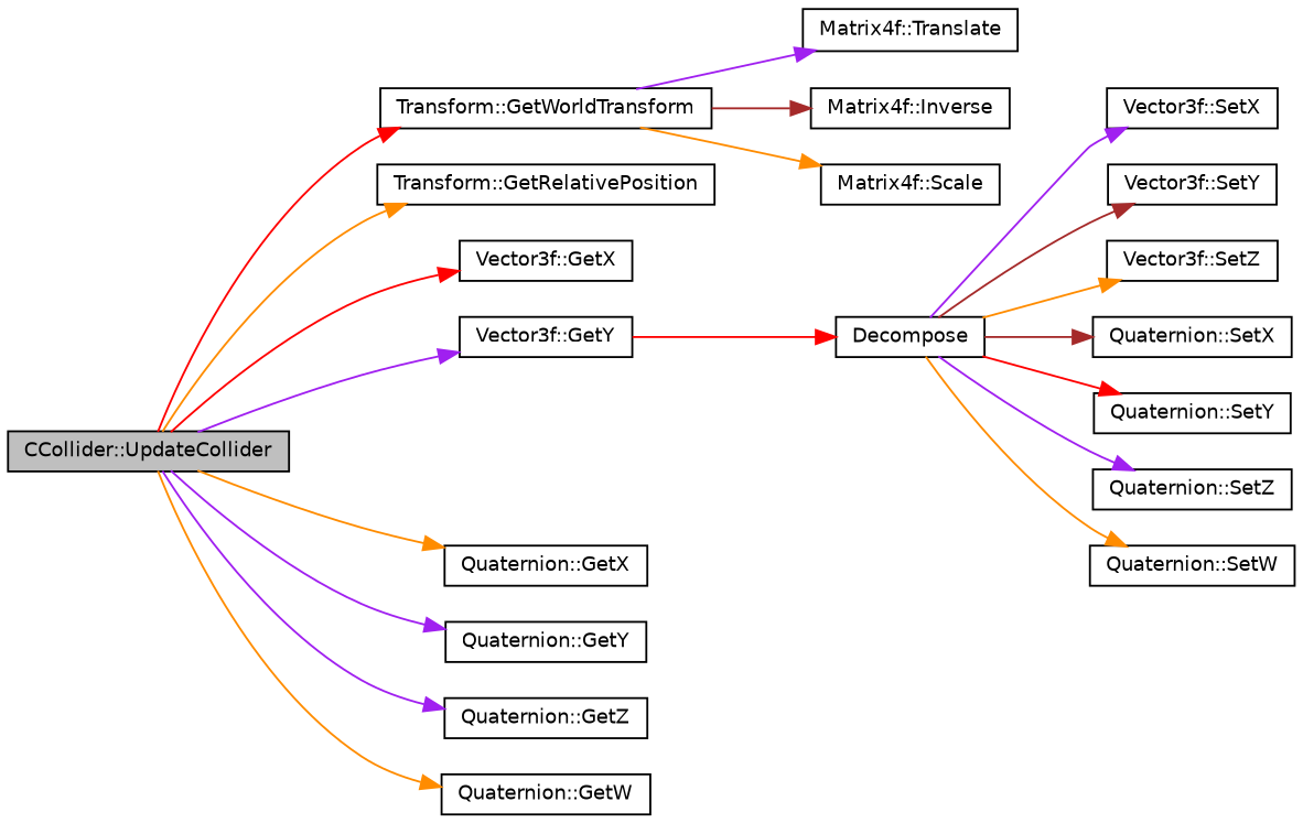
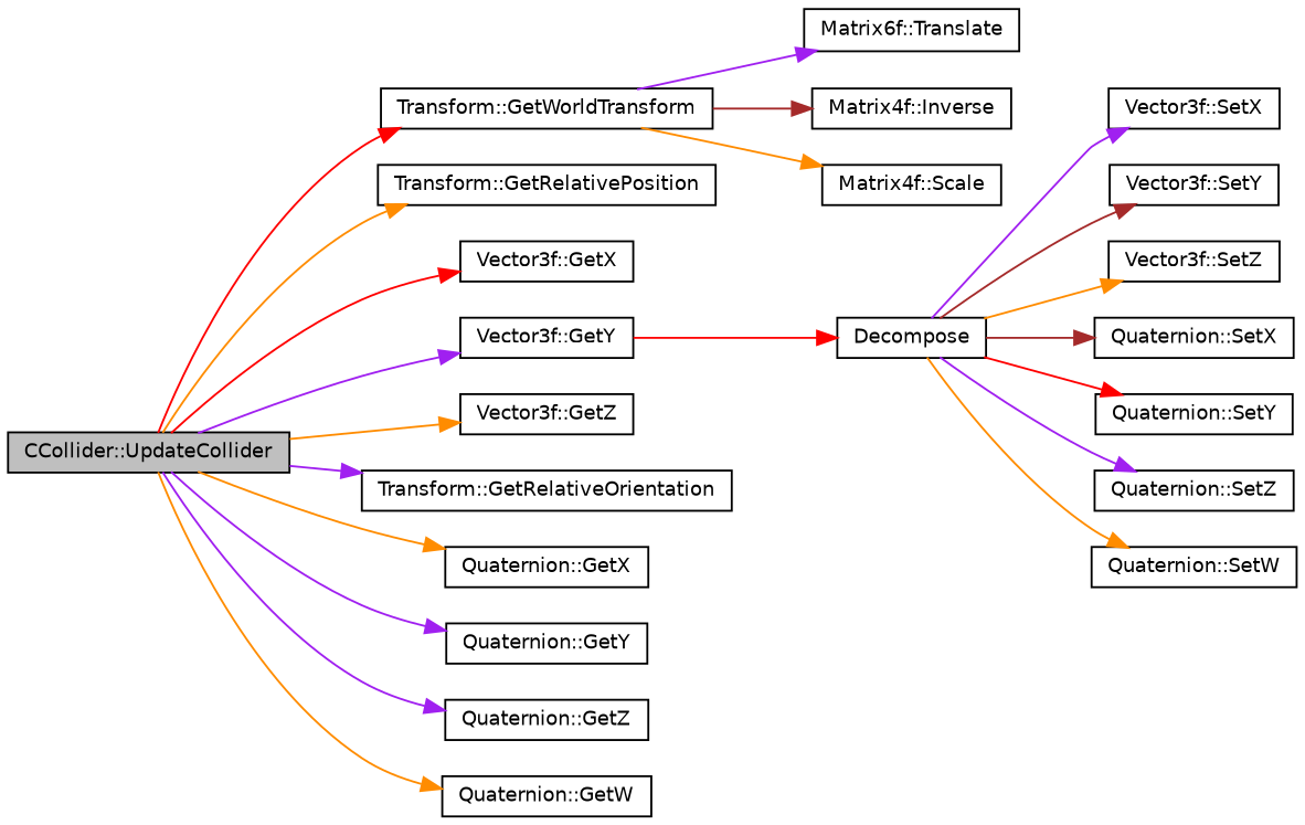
  digraph {
    rankdir=LR
    node [color=black fillcolor=white fontname=Helvetica fontsize=10 shape=record style=filled]
    edge [color=darkorange fontname=Helvetica fontsize=10 labelfontname=Helvetica labelfontsize=10 style=solid]
    n1 [fillcolor=grey75 fontcolor=black height=0.2 label="CCollider::UpdateCollider" width=0.4]
    n2 [height=0.2 label="Transform::GetWorldTransform" width=0.4]
    n3 [height=0.2 label="Transform::GetRelativePosition" width=0.4]
    n4 [height=0.2 label="Vector3f::GetX" width=0.4]
    n5 [height=0.2 label="Vector3f::GetY" width=0.4]
+   n6 [height=0.2 label="Vector3f::GetZ" width=0.4]
+   n7 [height=0.2 label="Transform::GetRelativeOrientation" width=0.4]
    n8 [height=0.2 label="Quaternion::GetX" width=0.4]
    n9 [height=0.2 label="Quaternion::GetY" width=0.4]
    n10 [height=0.2 label="Quaternion::GetZ" width=0.4]
    n11 [height=0.2 label="Quaternion::GetW" width=0.4]
-   n12 [height=0.2 label="Matrix4f::Translate" width=0.4]
+   n12 [height=0.2 label="Matrix6f::Translate" width=0.4]
    n13 [height=0.2 label="Matrix4f::Inverse" width=0.4]
    n14 [height=0.2 label="Matrix4f::Scale" width=0.4]
    n15 [height=0.2 label=Decompose width=0.4]
    n16 [height=0.2 label="Vector3f::SetX" width=0.4]
    n17 [height=0.2 label="Vector3f::SetY" width=0.4]
    n18 [height=0.2 label="Vector3f::SetZ" width=0.4]
    n19 [height=0.2 label="Quaternion::SetX" width=0.4]
    n20 [height=0.2 label="Quaternion::SetY" width=0.4]
    n21 [height=0.2 label="Quaternion::SetZ" width=0.4]
    n22 [height=0.2 label="Quaternion::SetW" width=0.4]
    n1 -> n2 [color=red]
    n1 -> n3
    n1 -> n4 [color=red]
    n1 -> n5 [color=purple]
+   n1 -> n6
+   n1 -> n7 [color=purple]
    n1 -> n8
    n1 -> n9 [color=purple]
    n1 -> n10 [color=purple]
    n1 -> n11
    n2 -> n12 [color=purple]
    n2 -> n13 [color=brown]
    n2 -> n14
    n5 -> n15 [color=red]
    n15 -> n16 [color=purple]
    n15 -> n17 [color=brown]
    n15 -> n18
    n15 -> n19 [color=brown]
    n15 -> n20 [color=red]
    n15 -> n21 [color=purple]
    n15 -> n22
  }
